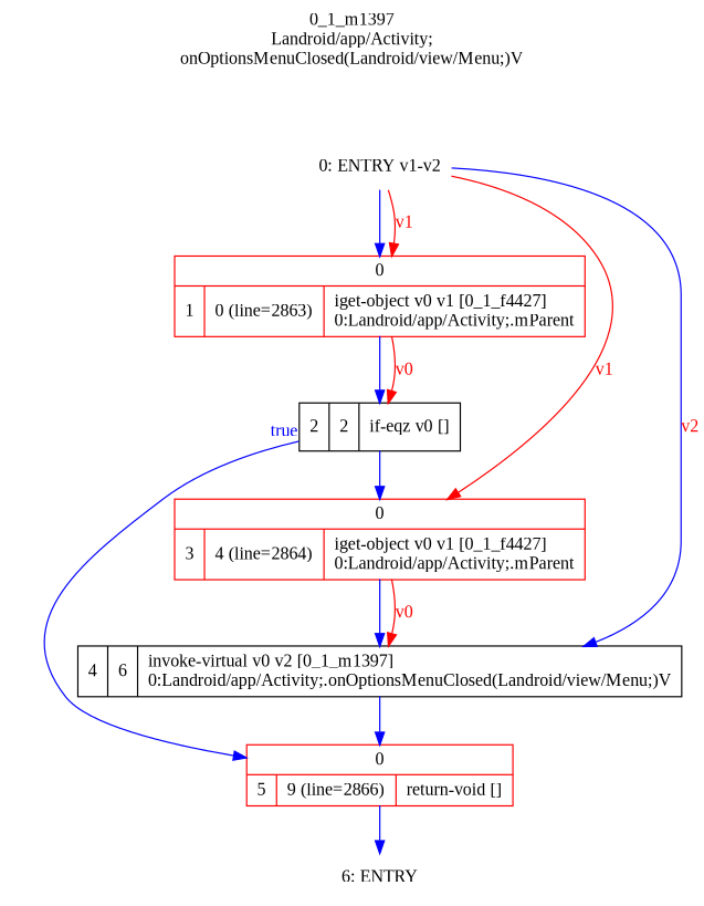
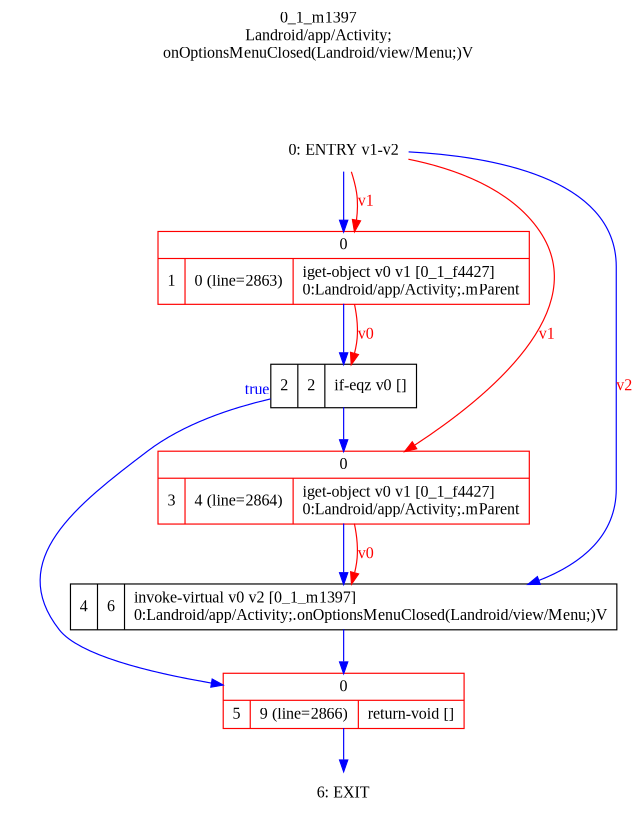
  digraph {
    fontname="Liberation Serif"
    label="0_1_m1397\nLandroid/app/Activity;\nonOptionsMenuClosed(Landroid/view/Menu;)V"
    labelloc=t
    rankdir=UD
    node [fontname="Liberation Serif" shape=record]
    edge [color=blue fontcolor=blue fontname="Liberation Serif" weight=100]
    n1 [label="0: ENTRY v1-v2" shape=plaintext]
    n2 [color=red label="{0|{1|0 (line=2863)|iget-object v0 v1 [0_1_f4427]\l0:Landroid/app/Activity;.mParent\l}}"]
    n3 [color=red label="{0|{3|4 (line=2864)|iget-object v0 v1 [0_1_f4427]\l0:Landroid/app/Activity;.mParent\l}}"]
    n4 [label="4|6|invoke-virtual v0 v2 [0_1_m1397]\l0:Landroid/app/Activity;.onOptionsMenuClosed(Landroid/view/Menu;)V\l"]
    n5 [label="2|2|if-eqz v0 []\l"]
    n6 [color=red label="{0|{5|9 (line=2866)|return-void []\l}}"]
-   n7 [label="6: ENTRY" shape=plaintext]
+   n7 [label="6: EXIT" shape=plaintext]
    n1 -> n2
    n1 -> n2 [color=red fontcolor=red label=v1 weight=""]
    n1 -> n3 [color=red fontcolor=red label=v1 weight=""]
    n1 -> n4 [fontcolor=red label=v2 weight=""]
    n2 -> n5
    n2 -> n5 [color=red fontcolor=red label=v0 weight=""]
    n3 -> n4
    n3 -> n4 [color=red fontcolor=red label=v0 weight=""]
    n4 -> n6
    n5 -> n3
    n5 -> n6 [taillabel=true weight=10]
    n6 -> n7
  }
